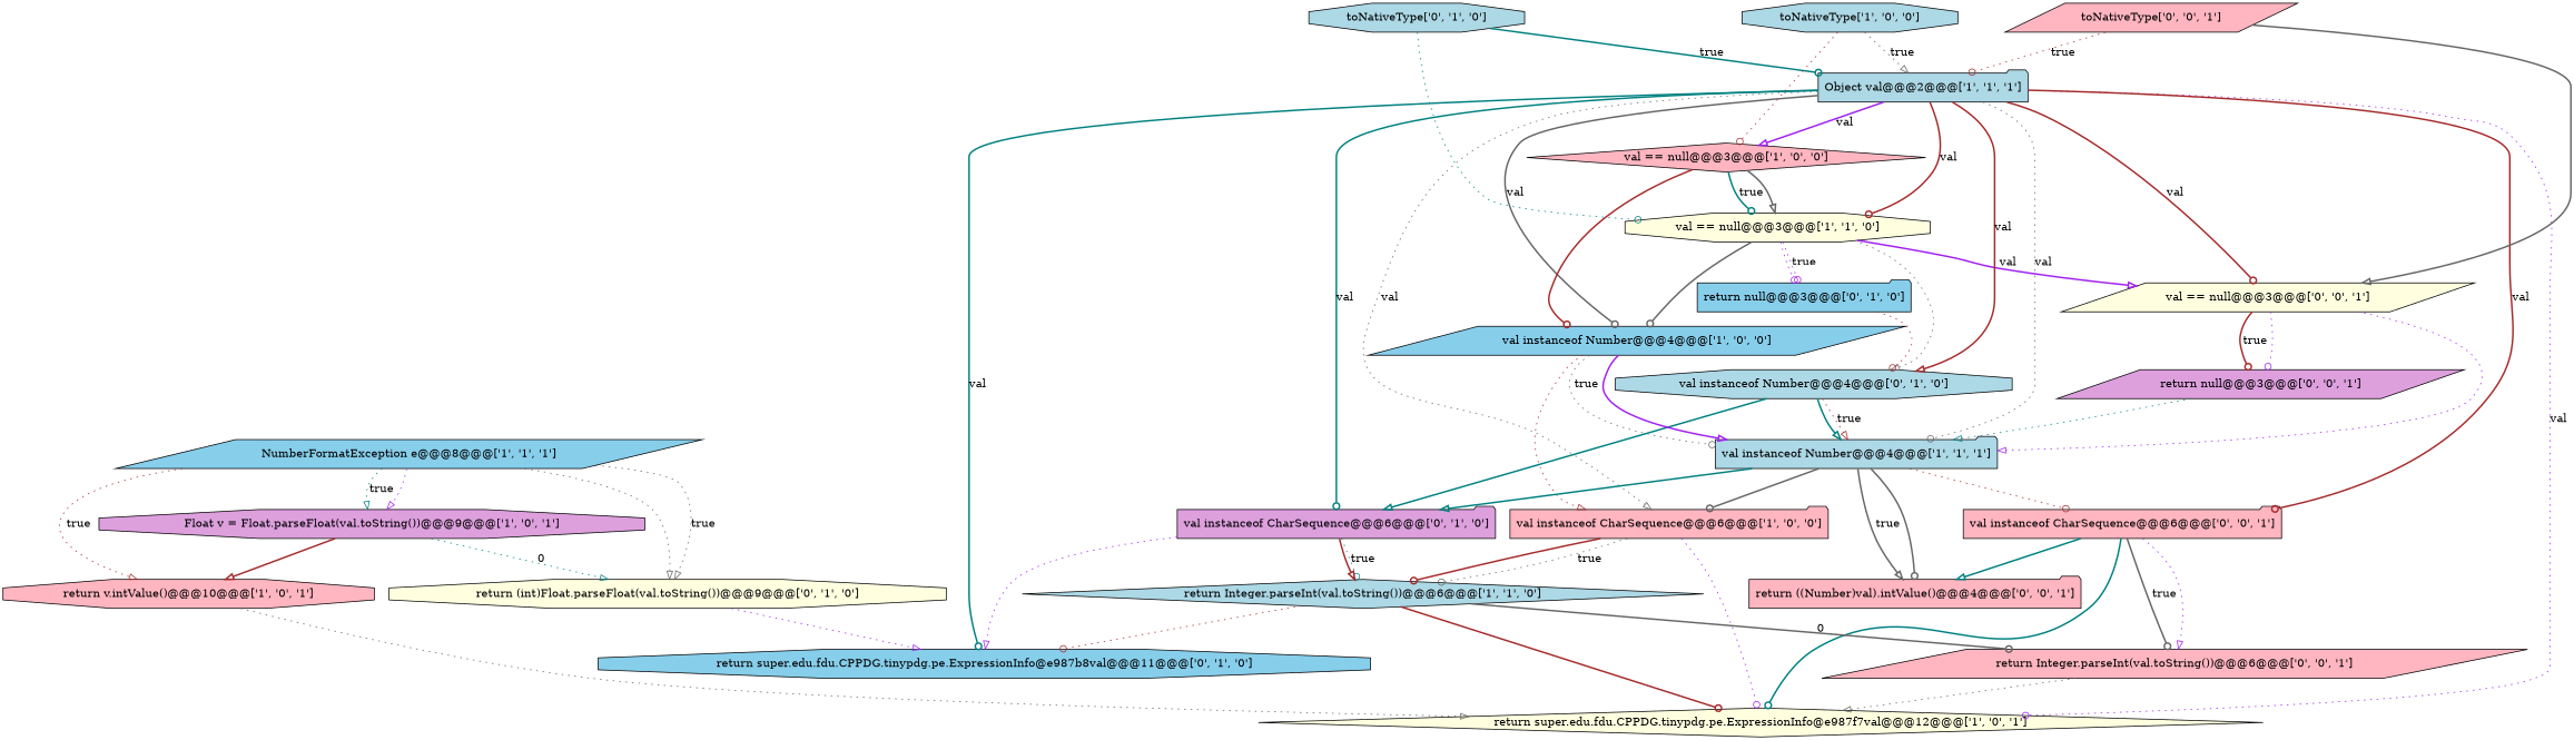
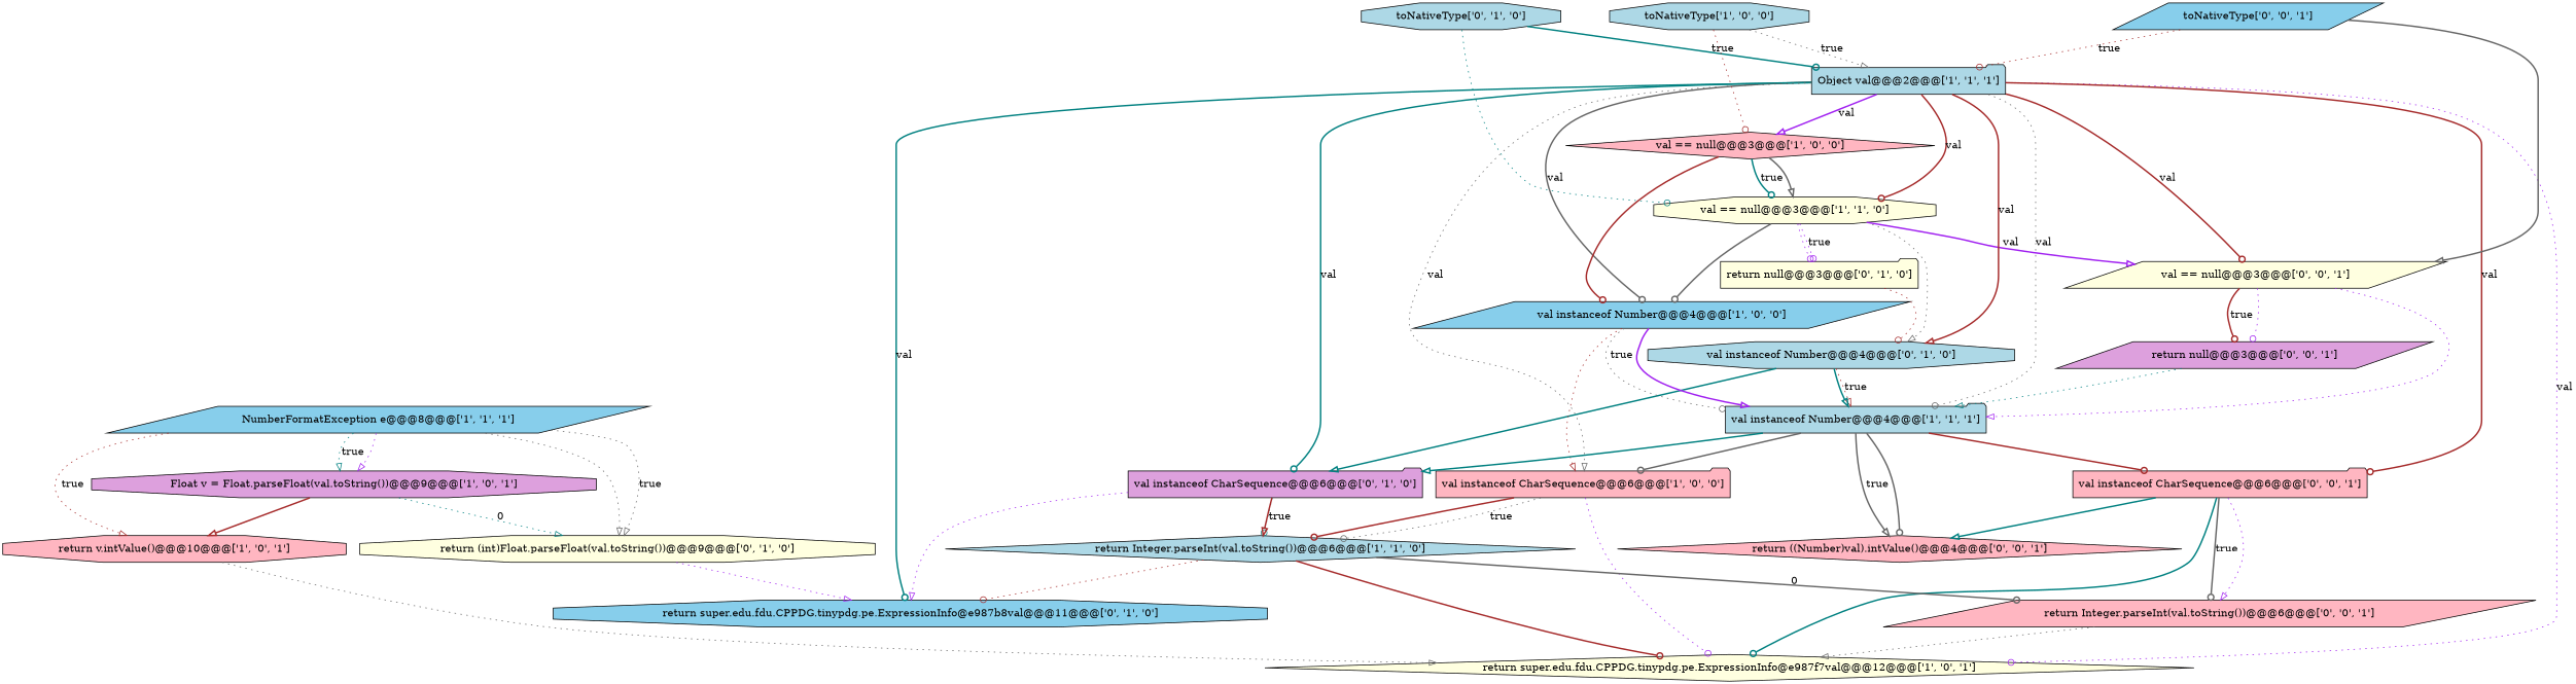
  digraph {
    node [fillcolor=lightpink shape=octagon style=filled]
    edge [arrowhead=odot color=gray40 style=dotted]
    n1 [fillcolor=skyblue label="NumberFormatException e@@@8@@@['1', '1', '1']" shape=parallelogram]
    n2 [fillcolor=plum label="Float v = Float.parseFloat(val.toString())@@@9@@@['1', '0', '1']"]
    n3 [label="return v.intValue()@@@10@@@['1', '0', '1']"]
    n4 [fillcolor=lightyellow label="return (int)Float.parseFloat(val.toString())@@@9@@@['0', '1', '0']"]
    n5 [fillcolor=lightyellow label="return super.edu.fdu.CPPDG.tinypdg.pe.ExpressionInfo@e987f7val@@@12@@@['1', '0', '1']" shape=diamond]
    n6 [fillcolor=skyblue label="return super.edu.fdu.CPPDG.tinypdg.pe.ExpressionInfo@e987b8val@@@11@@@['0', '1', '0']"]
    n7 [fillcolor=lightblue label="toNativeType['0', '1', '0']"]
    n8 [fillcolor=lightyellow label="val == null@@@3@@@['1', '1', '0']"]
    n9 [fillcolor=lightblue label="Object val@@@2@@@['1', '1', '1']" shape=folder]
    n10 [fillcolor=lightblue label="val instanceof Number@@@4@@@['0', '1', '0']"]
-   n11 [fillcolor=skyblue label="return null@@@3@@@['0', '1', '0']" shape=folder]
+   n11 [fillcolor=lightyellow label="return null@@@3@@@['0', '1', '0']" shape=folder]
    n12 [fillcolor=skyblue label="val instanceof Number@@@4@@@['1', '0', '0']" shape=parallelogram]
    n13 [fillcolor=lightyellow label="val == null@@@3@@@['0', '0', '1']" shape=parallelogram]
    n14 [label="val == null@@@3@@@['1', '0', '0']" shape=diamond]
    n15 [fillcolor=lightblue label="val instanceof Number@@@4@@@['1', '1', '1']" shape=folder]
    n16 [fillcolor=plum label="val instanceof CharSequence@@@6@@@['0', '1', '0']" shape=folder]
    n17 [label="val instanceof CharSequence@@@6@@@['0', '0', '1']" shape=folder]
    n18 [label="val instanceof CharSequence@@@6@@@['1', '0', '0']" shape=folder]
    n19 [fillcolor=lightblue label="toNativeType['1', '0', '0']"]
-   n20 [label="return ((Number)val).intValue()@@@4@@@['0', '0', '1']" shape=folder]
+   n20 [label="return ((Number)val).intValue()@@@4@@@['0', '0', '1']" shape=diamond]
    n21 [fillcolor=lightblue label="return Integer.parseInt(val.toString())@@@6@@@['1', '1', '0']" shape=diamond]
    n22 [fillcolor=plum label="return null@@@3@@@['0', '0', '1']" shape=parallelogram]
    n23 [label="return Integer.parseInt(val.toString())@@@6@@@['0', '0', '1']" shape=parallelogram]
-   n24 [label="toNativeType['0', '0', '1']" shape=parallelogram]
+   n24 [fillcolor=skyblue label="toNativeType['0', '0', '1']" shape=parallelogram]
    n1 -> n2 [arrowhead=onormal color=purple]
    n1 -> n2 [arrowhead=onormal color=teal label=true]
    n1 -> n3 [arrowhead=onormal color=brown label=true]
    n1 -> n4 [arrowhead=onormal label=true]
    n1 -> n4 [arrowhead=onormal]
    n2 -> n3 [arrowhead=onormal color=brown style=bold]
    n2 -> n4 [arrowhead=onormal color=teal label=0]
    n3 -> n5 [arrowhead=onormal]
    n4 -> n6 [arrowhead=onormal color=purple]
    n7 -> n8 [color=teal]
    n7 -> n9 [color=teal label=true style=bold]
    n8 -> n10 [arrowhead=onormal]
    n8 -> n11 [color=purple label=true]
    n8 -> n11 [color=purple]
    n8 -> n12 [style=bold]
    n8 -> n13 [arrowhead=onormal color=purple label=val style=bold]
    n9 -> n5 [color=purple label=val]
    n9 -> n6 [color=teal label=val style=bold]
    n9 -> n8 [color=brown label=val style=bold]
    n9 -> n10 [arrowhead=onormal color=brown label=val style=bold]
    n9 -> n12 [label=val style=bold]
    n9 -> n13 [color=brown label=val style=bold]
    n9 -> n14 [arrowhead=onormal color=purple label=val style=bold]
    n9 -> n15 [label=val]
    n9 -> n16 [color=teal label=val style=bold]
    n9 -> n17 [color=brown label=val style=bold]
    n9 -> n18 [arrowhead=onormal label=val]
    n10 -> n15 [arrowhead=onormal color=brown label=true]
    n10 -> n15 [arrowhead=onormal color=teal style=bold]
    n10 -> n16 [arrowhead=onormal color=teal style=bold]
    n11 -> n10 [color=brown]
    n12 -> n15 [arrowhead=onormal color=purple style=bold]
    n12 -> n15 [label=true]
    n12 -> n18 [arrowhead=onormal color=brown]
    n13 -> n15 [arrowhead=onormal color=purple]
    n13 -> n22 [color=purple]
    n13 -> n22 [color=brown label=true style=bold]
    n14 -> n8 [color=teal label=true style=bold]
    n14 -> n8 [arrowhead=onormal style=bold]
    n14 -> n12 [color=brown style=bold]
    n15 -> n16 [arrowhead=onormal color=teal style=bold]
-   n15 -> n17 [color=brown]
+   n15 -> n17 [color=brown style=bold]
    n15 -> n18 [style=bold]
    n15 -> n20 [arrowhead=onormal label=true style=bold]
    n15 -> n20 [style=bold]
    n16 -> n6 [arrowhead=onormal color=purple]
    n16 -> n21 [color=teal label=true]
    n16 -> n21 [arrowhead=onormal color=brown style=bold]
    n17 -> n5 [color=teal style=bold]
    n17 -> n20 [arrowhead=onormal color=teal style=bold]
    n17 -> n23 [label=true style=bold]
    n17 -> n23 [arrowhead=onormal color=purple]
    n18 -> n5 [color=purple]
    n18 -> n21 [label=true]
    n18 -> n21 [color=brown style=bold]
    n19 -> n9 [arrowhead=onormal label=true]
    n19 -> n14 [color=brown]
    n21 -> n5 [color=brown style=bold]
    n21 -> n6 [color=brown]
    n21 -> n23 [label=0 style=bold]
    n22 -> n15 [arrowhead=onormal color=teal]
    n23 -> n5 [arrowhead=onormal]
    n24 -> n9 [color=brown label=true]
    n24 -> n13 [arrowhead=onormal style=bold]
  }
